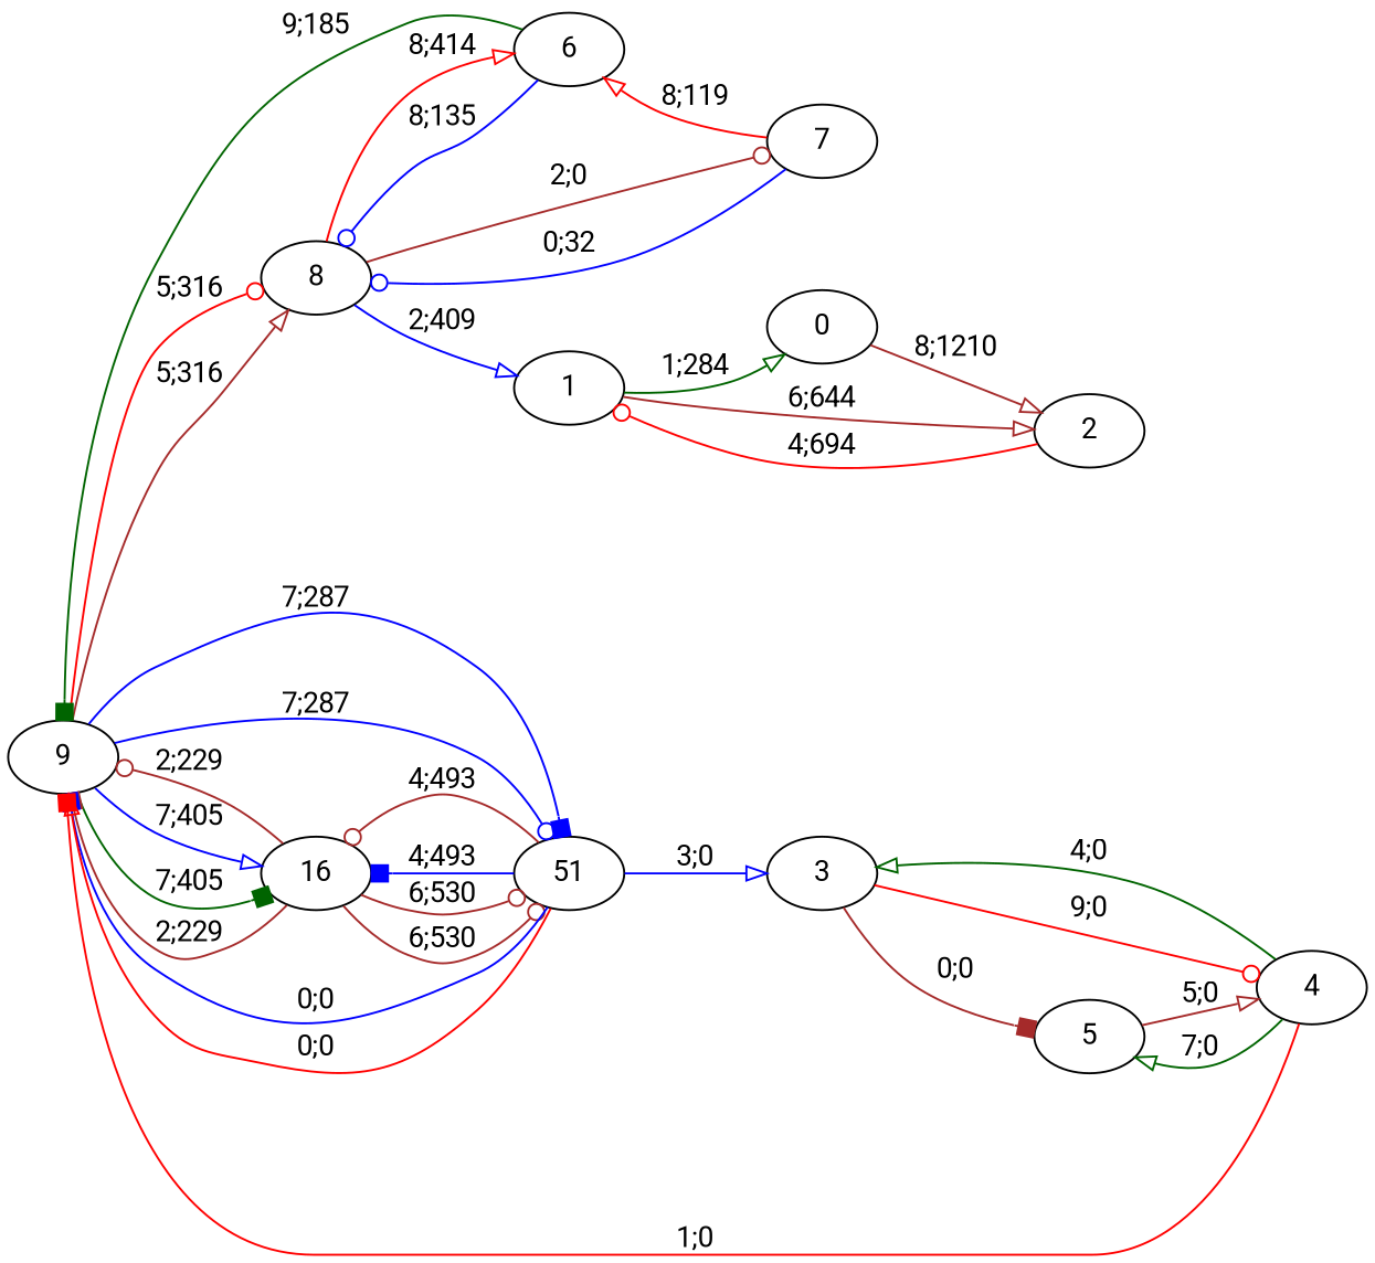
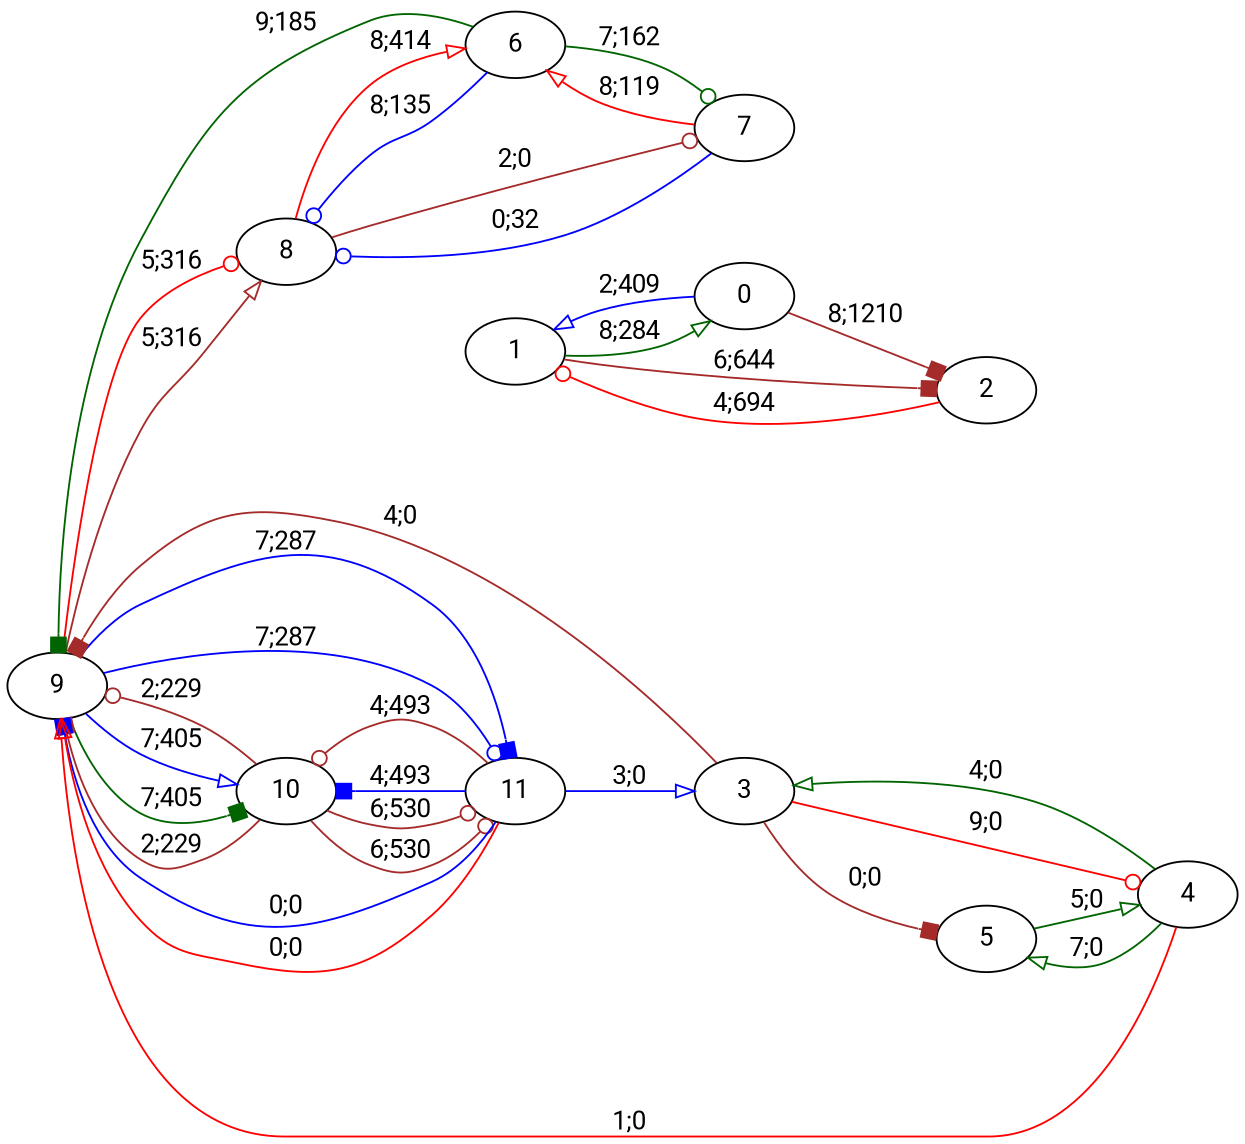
  digraph {
    fontname=Roboto
    rankdir=LR
    node [fontname=Roboto]
    edge [arrowhead=odot color=brown fontname=Roboto]
    9
    8
-   10 [label=16]
-   11 [label=51]
+   10
+   11
    6
    7
    3
    4
    5
    0
    1
    2
    9 -> 8 [color=red label="5;316"]
    9 -> 8 [arrowhead=onormal label="5;316"]
    9 -> 10 [arrowhead=onormal color=blue label="7;405"]
    9 -> 10 [arrowhead=box color=darkgreen label="7;405"]
    9 -> 11 [arrowhead=box color=blue label="7;287"]
    9 -> 11 [color=blue label="7;287"]
    8 -> 6 [arrowhead=onormal color=red label="8;414"]
    8 -> 7 [label="2;0"]
    10 -> 9 [arrowhead=box label="2;229"]
    10 -> 9 [label="2;229"]
    10 -> 11 [label="6;530"]
    10 -> 11 [label="6;530"]
    11 -> 9 [arrowhead=box color=blue label="0;0"]
    11 -> 9 [arrowhead=onormal color=red label="0;0"]
    11 -> 10 [label="4;493"]
    11 -> 10 [arrowhead=box color=blue label="4;493"]
    11 -> 3 [arrowhead=onormal color=blue label="3;0"]
    6 -> 9 [arrowhead=box color=darkgreen label="9;185"]
    6 -> 8 [color=blue label="8;135"]
+   6 -> 7 [color=darkgreen label="7;162"]
    7 -> 8 [color=blue label="0;32"]
    7 -> 6 [arrowhead=onormal color=red label="8;119"]
+   3 -> 9 [arrowhead=box label="4;0"]
    3 -> 4 [color=red label="9;0"]
    3 -> 5 [arrowhead=box label="0;0"]
-   4 -> 9 [arrowhead=box color=red label="1;0"]
+   4 -> 9 [arrowhead=onormal color=red label="1;0"]
    4 -> 3 [arrowhead=onormal color=darkgreen label="4;0"]
    4 -> 5 [arrowhead=onormal color=darkgreen label="7;0"]
-   5 -> 4 [arrowhead=onormal label="5;0"]
-   8 -> 1 [arrowhead=onormal color=blue label="2;409"]
-   0 -> 2 [arrowhead=onormal label="8;1210"]
-   1 -> 0 [arrowhead=onormal color=darkgreen label="1;284"]
-   1 -> 2 [arrowhead=onormal label="6;644"]
+   5 -> 4 [arrowhead=onormal color=darkgreen label="5;0"]
+   0 -> 1 [arrowhead=onormal color=blue label="2;409"]
+   0 -> 2 [arrowhead=box label="8;1210"]
+   1 -> 0 [arrowhead=onormal color=darkgreen label="8;284"]
+   1 -> 2 [arrowhead=box label="6;644"]
    2 -> 1 [color=red label="4;694"]
  }
